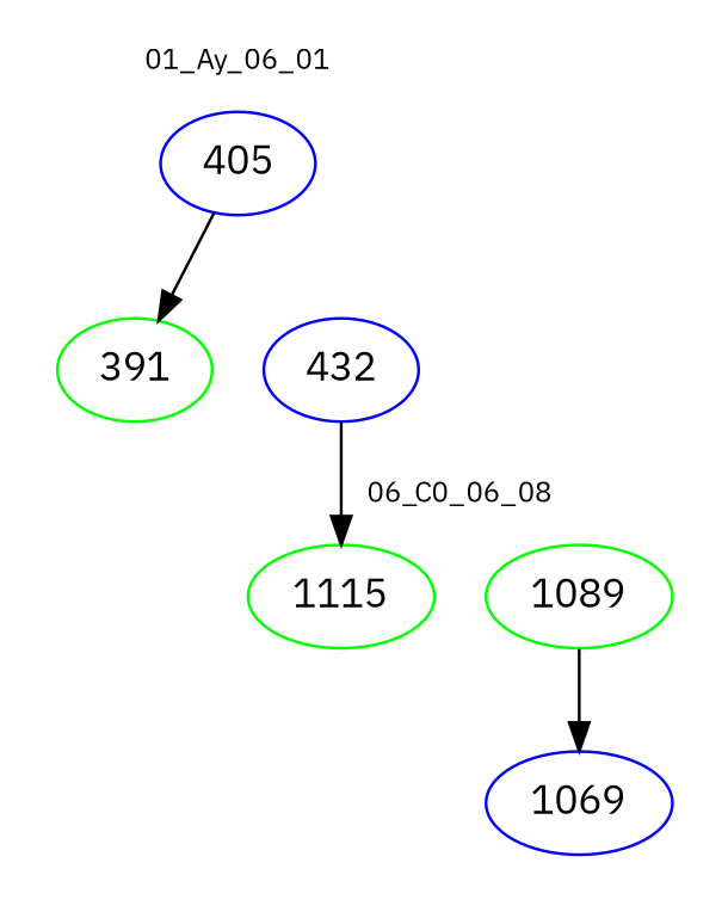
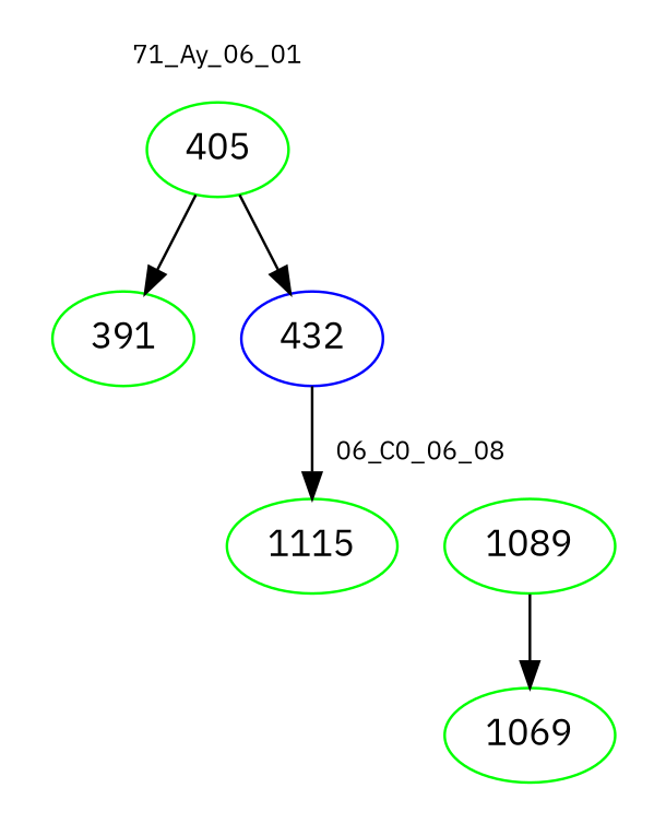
  digraph {
    fontname="IBM Plex Sans"
    node [color=green fontname="IBM Plex Sans"]
    edge [color=black fontname="IBM Plex Sans"]
-   n1 [color=blue label=405]
+   n1 [label=405]
    n2 [label=391]
    n3 [color=blue label=432]
    n4 [label=1089]
-   n5 [color=blue label=1069]
+   n5 [label=1069]
    n6 [label=1115]
    subgraph cluster_1 {
      color=white
      fontsize=10
-     label="01_Ay_06_01"
+     label="71_Ay_06_01"
      n1
      n2
      n3
    }
    subgraph cluster_2 {
      color=white
      fontsize=10
      label="06_C0_06_08"
      n4
      n5
      n6
    }
    n1 -> n2
+   n1 -> n3
    n3 -> n6
    n4 -> n5
  }
